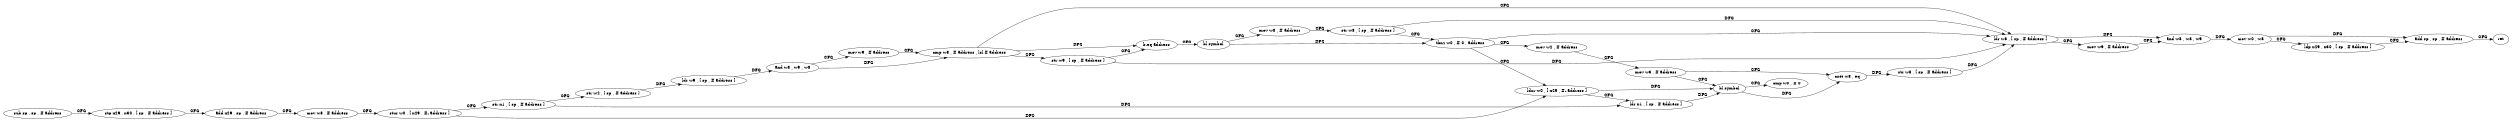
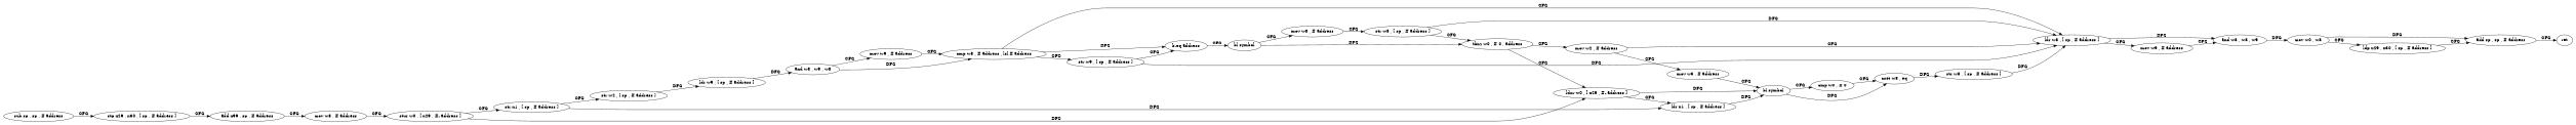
  digraph {
    rankdir=LR
    n1 [label="sub sp , sp , # address"]
    n2 [label="stp x29 , x30 , [ sp , # address ]"]
-   n3 [label="add x29 , sp , # address"]
+   n3 [label="add x99 , sp , # address"]
    n4 [label="mov w8 , # address"]
    n5 [label="stur w0 , [ x29 , #- address ]"]
    n6 [label="str x1 , [ sp , # address ]"]
    n7 [label="ldur w0 , [ x29 , #- address ]"]
    n8 [label="str w2 , [ sp , # address ]"]
    n9 [label="ldr x1 , [ sp , # address ]"]
    n10 [label="bl symbol"]
    n11 [label="ldr w9 , [ sp , # address ]"]
    n12 [label="and w8 , w9 , w8"]
    n13 [label="mov w9 , # address"]
    n14 [label="cmp w8 , # address , lsl # address"]
    n15 [label="str w9 , [ sp , # address ]"]
    n16 [label="b.eq address"]
    n17 [label="ldr w8 , [ sp , # address ]"]
    n18 [label="bl symbol"]
    n19 [label="mov w9 , # address"]
    n20 [label="and w8 , w8 , w9"]
    n21 [label="mov w8 , # address"]
    n22 [label="tbnz w0 , # 0 , address"]
    n23 [label="mov w0 , w8"]
    n24 [label="str w8 , [ sp , # address ]"]
    n25 [label="mov w2 , # address"]
    n26 [label="ldp x29 , x30 , [ sp , # address ]"]
    n27 [label="add sp , sp , # address"]
    n28 [label=ret]
    n29 [label="cmp w0 , # 0"]
    n30 [label="cset w8 , eq"]
    n31 [label="mov w3 , # address"]
    n32 [label="str w8 , [ sp , # address ]"]
    n1 -> n2 [label=CFG]
    n2 -> n3 [label=CFG]
    n3 -> n4 [label=CFG]
    n4 -> n5 [label=CFG]
    n5 -> n6 [label=CFG]
    n5 -> n7 [label=DFG]
    n6 -> n8 [label=CFG]
    n6 -> n9 [label=DFG]
    n7 -> n9 [label=CFG]
    n7 -> n10 [label=DFG]
    n8 -> n11 [label=DFG]
    n9 -> n10 [label=DFG]
    n10 -> n29 [label=CFG]
    n10 -> n30 [label=DFG]
    n11 -> n12 [label=DFG]
    n12 -> n13 [label=CFG]
    n12 -> n14 [label=DFG]
    n13 -> n14 [label=CFG]
    n14 -> n15 [label=CFG]
    n14 -> n16 [label=DFG]
    n14 -> n17 [label=CFG]
    n15 -> n16 [label=CFG]
    n15 -> n17 [label=DFG]
    n16 -> n18 [label=CFG]
    n17 -> n19 [label=CFG]
    n17 -> n20 [label=DFG]
    n18 -> n21 [label=CFG]
    n18 -> n22 [label=DFG]
    n19 -> n20 [label=CFG]
    n20 -> n23 [label=DFG]
    n21 -> n24 [label=CFG]
    n22 -> n7 [label=CFG]
-   n22 -> n17 [label=CFG]
+   n25 -> n17 [label=CFG]
    n22 -> n25 [label=CFG]
    n23 -> n26 [label=CFG]
    n23 -> n27 [label=DFG]
    n24 -> n17 [label=DFG]
    n24 -> n22 [label=CFG]
    n25 -> n31 [label=CFG]
    n26 -> n27 [label=CFG]
    n27 -> n28 [label=CFG]
-   n31 -> n30 [label=CFG]
+   n29 -> n30 [label=CFG]
    n30 -> n32 [label=DFG]
    n31 -> n10 [label=CFG]
    n32 -> n17 [label=DFG]
  }
